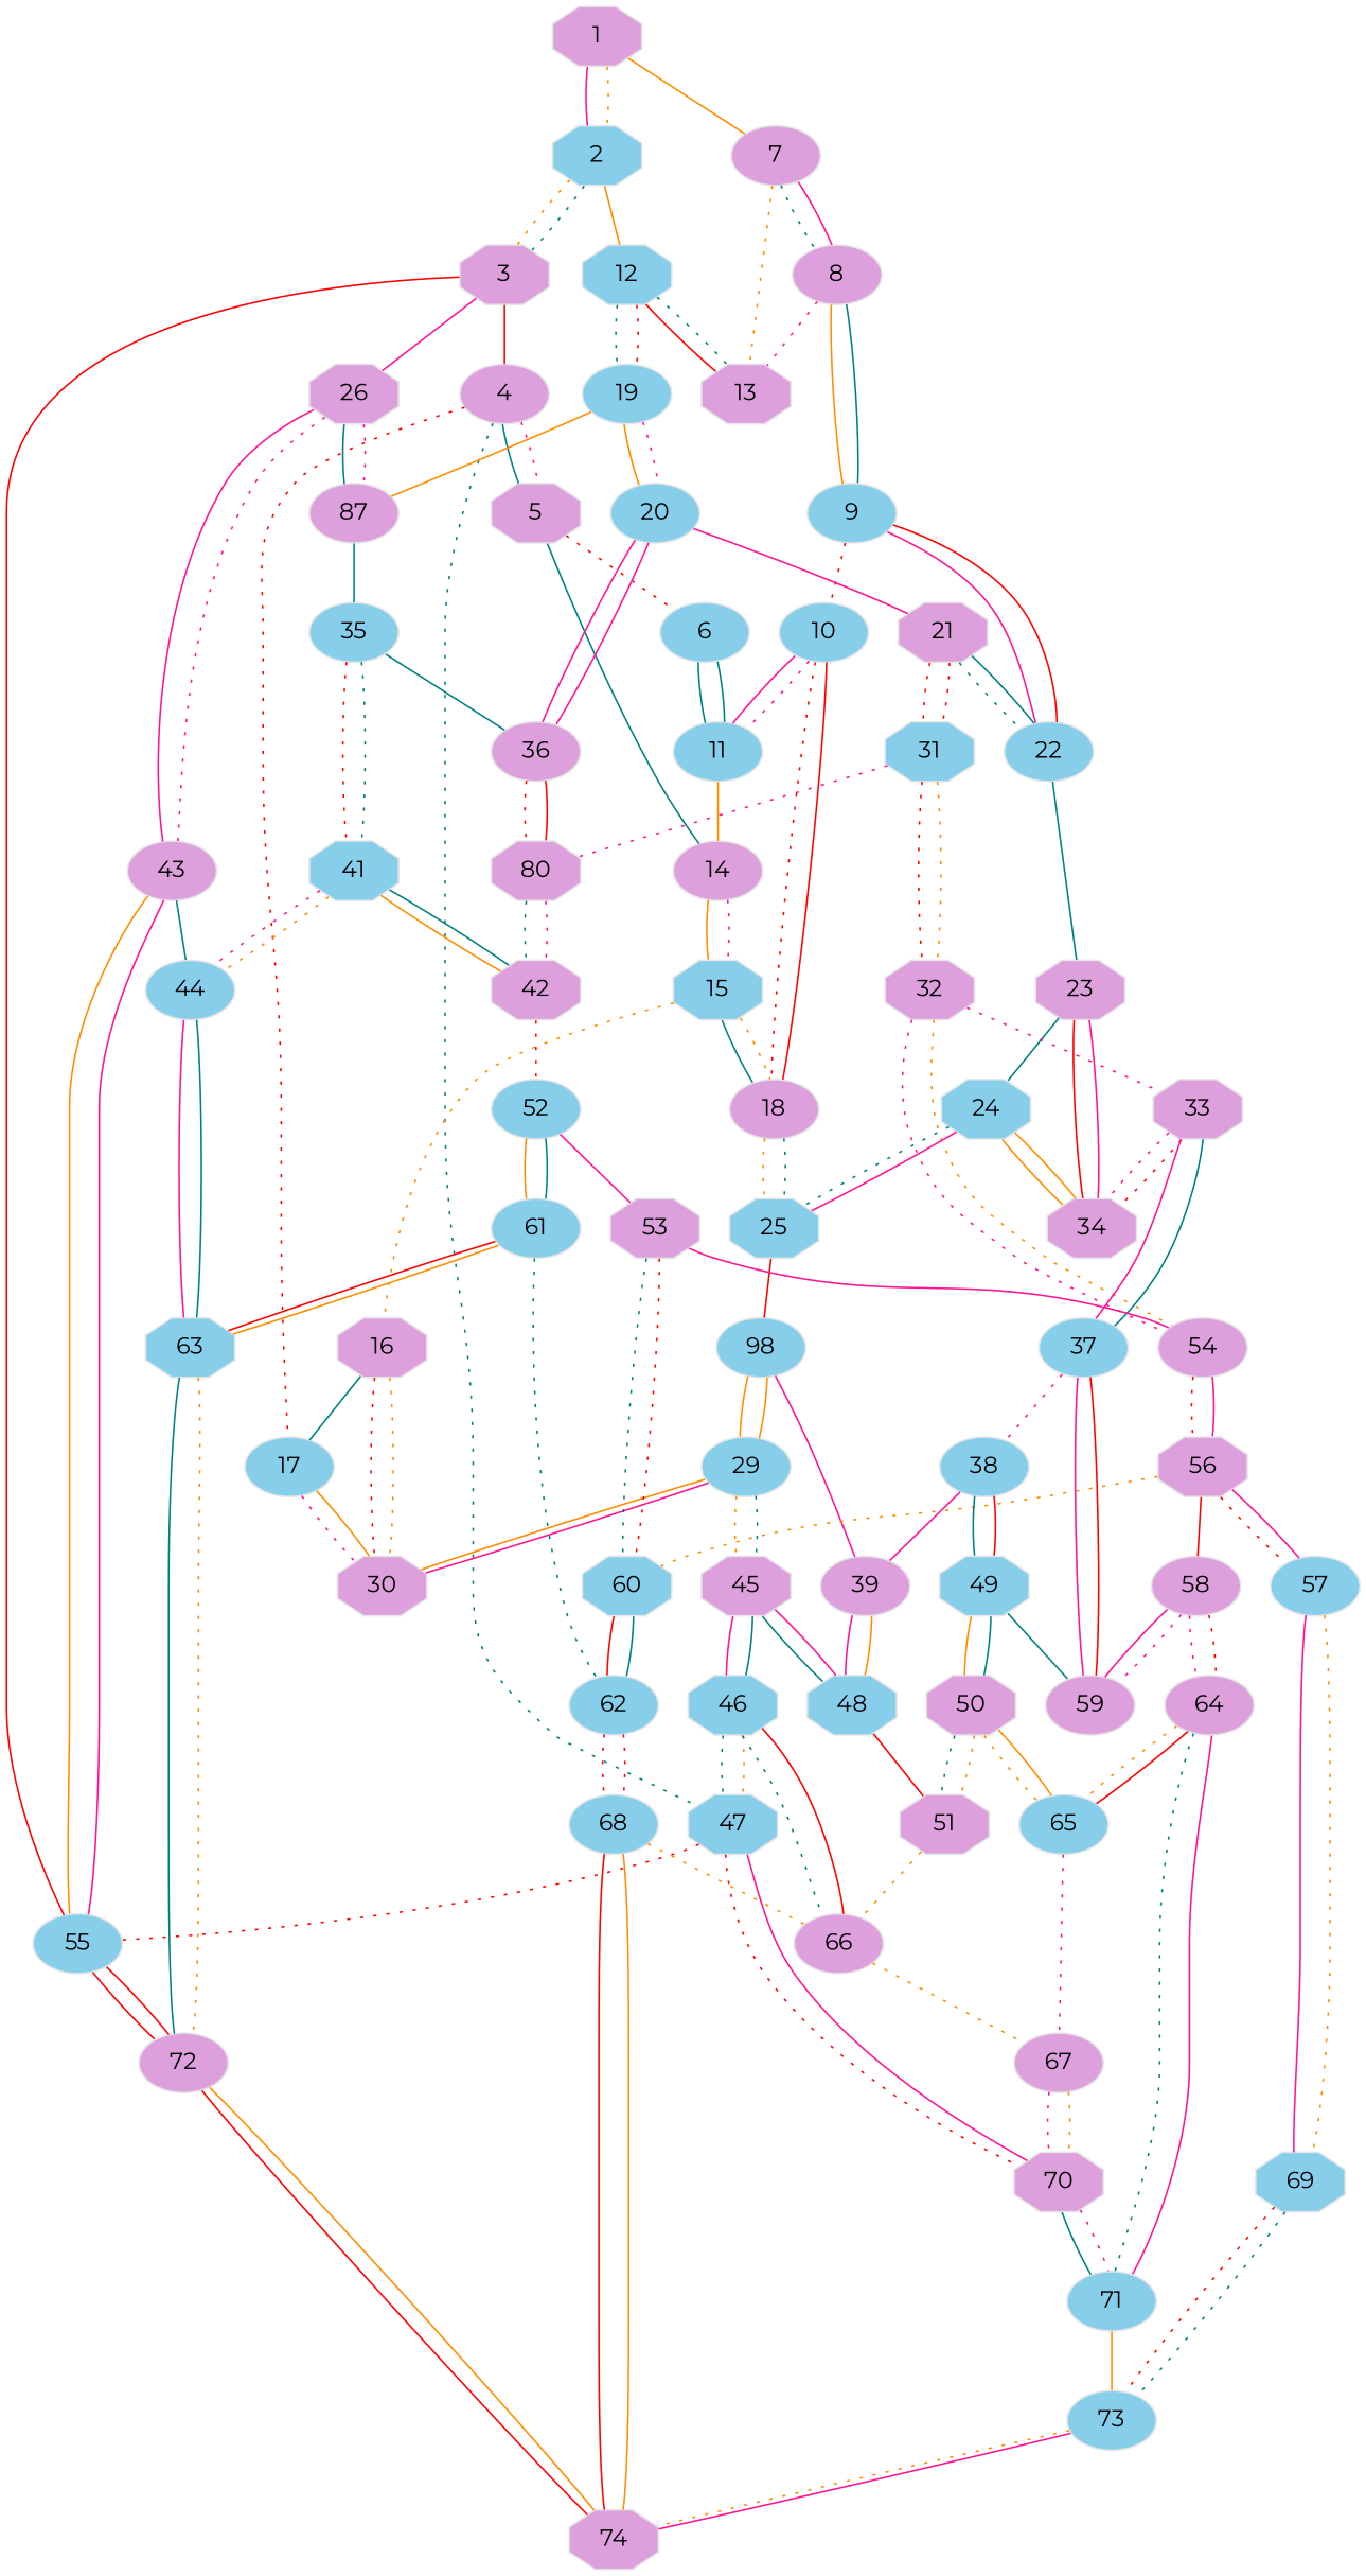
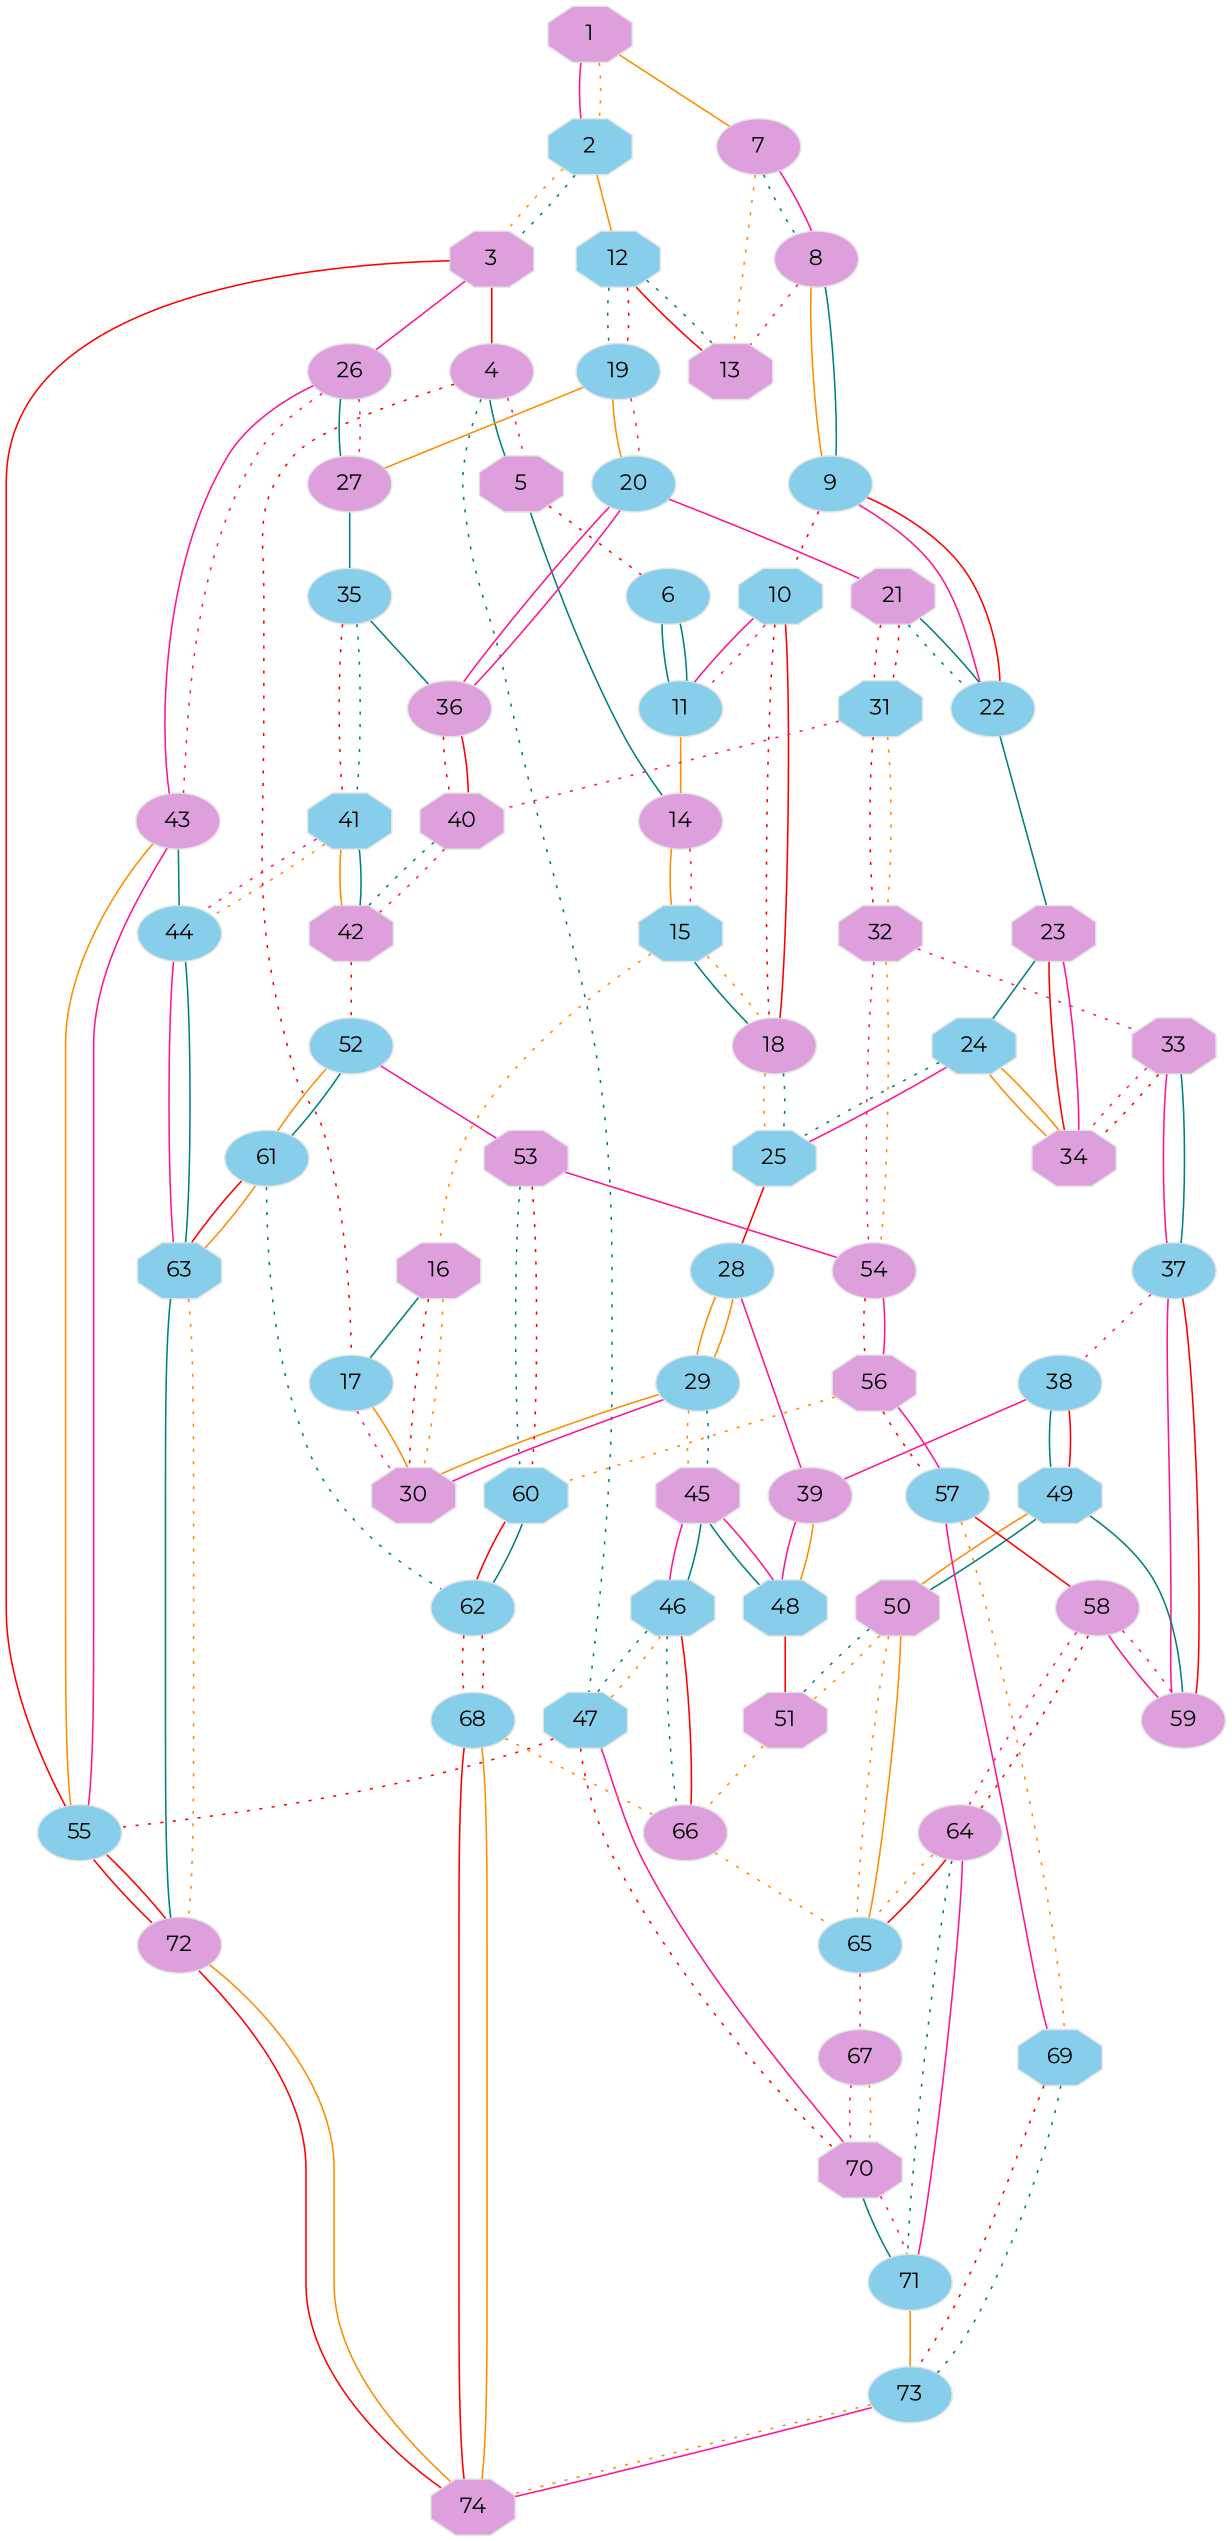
  graph {
    fontname=Montserrat
    node [color=gray90 fillcolor=plum fontname=Montserrat shape=ellipse style=filled]
    edge [color=deeppink fontname=Montserrat style=solid]
    1 [shape=octagon]
    2 [fillcolor=skyblue shape=octagon]
    7
    3 [shape=octagon]
    12 [fillcolor=skyblue shape=octagon]
    8
    13 [shape=octagon]
    4
-   26 [shape=octagon]
+   26
    55 [fillcolor=skyblue]
    19 [fillcolor=skyblue]
    5 [shape=octagon]
    17 [fillcolor=skyblue]
    47 [fillcolor=skyblue shape=octagon]
-   27 [label=87]
+   27
    43
    72
    6 [fillcolor=skyblue]
    14
    30 [shape=octagon]
    70 [shape=octagon]
    11 [fillcolor=skyblue]
    15 [fillcolor=skyblue shape=octagon]
    9 [fillcolor=skyblue]
-   10 [fillcolor=skyblue]
+   10 [fillcolor=skyblue shape=octagon]
    22 [fillcolor=skyblue]
    18
    23 [shape=octagon]
    25 [fillcolor=skyblue shape=octagon]
    20 [fillcolor=skyblue]
    16 [shape=octagon]
-   28 [fillcolor=skyblue label=98]
+   28 [fillcolor=skyblue]
    21 [shape=octagon]
    36
    35 [fillcolor=skyblue]
    31 [fillcolor=skyblue shape=octagon]
-   40 [shape=octagon label=80]
+   40 [shape=octagon]
    32 [shape=octagon]
    24 [fillcolor=skyblue shape=octagon]
    34 [shape=octagon]
    29 [fillcolor=skyblue]
    39
    44 [fillcolor=skyblue]
    41 [fillcolor=skyblue shape=octagon]
    45 [shape=octagon]
    48 [fillcolor=skyblue shape=octagon]
    46 [fillcolor=skyblue shape=octagon]
    33 [shape=octagon]
    54
    42 [shape=octagon]
    37 [fillcolor=skyblue]
    56 [shape=octagon]
    38 [fillcolor=skyblue]
    59
    49 [fillcolor=skyblue shape=octagon]
    50 [shape=octagon]
    51 [shape=octagon]
    52 [fillcolor=skyblue]
    63 [fillcolor=skyblue shape=octagon]
    53 [shape=octagon]
    61 [fillcolor=skyblue]
    66
    67
    71 [fillcolor=skyblue]
    65 [fillcolor=skyblue]
    60 [fillcolor=skyblue shape=octagon]
    62 [fillcolor=skyblue]
    57 [fillcolor=skyblue]
    74 [shape=octagon]
    58
    69 [fillcolor=skyblue shape=octagon]
    64
    73 [fillcolor=skyblue]
    68 [fillcolor=skyblue]
    1 -- 2
    1 -- 2 [color=darkorange style=dotted]
    1 -- 7 [color=darkorange]
    2 -- 3 [color=darkorange style=dotted]
    2 -- 3 [color=teal style=dotted]
    2 -- 12 [color=darkorange]
    7 -- 8 [color=teal style=dotted]
    7 -- 8
    7 -- 13 [color=darkorange style=dotted]
    3 -- 4 [color=red]
    3 -- 26
    3 -- 55 [color=red]
    12 -- 13 [color=red]
    12 -- 13 [color=teal style=dotted]
    12 -- 19 [color=teal style=dotted]
    12 -- 19 [color=red style=dotted]
    8 -- 13 [style=dotted]
    8 -- 9 [color=darkorange]
    8 -- 9 [color=teal]
    4 -- 5 [color=teal]
    4 -- 5 [style=dotted]
    4 -- 17 [color=red style=dotted]
    4 -- 47 [color=teal style=dotted]
    26 -- 27 [color=teal]
    26 -- 27 [style=dotted]
    26 -- 43
    26 -- 43 [style=dotted]
    55 -- 72 [color=red]
    55 -- 72 [color=red]
    19 -- 27 [color=darkorange]
    19 -- 20 [color=darkorange]
    19 -- 20 [style=dotted]
    5 -- 6 [color=red style=dotted]
    5 -- 14 [color=teal]
    17 -- 30 [style=dotted]
    17 -- 30 [color=darkorange]
    47 -- 55 [color=red style=dotted]
    47 -- 70 [color=red style=dotted]
    47 -- 70
    27 -- 35 [color=teal]
    43 -- 55 [color=darkorange]
    43 -- 55
    43 -- 44 [color=teal]
    72 -- 74 [color=red]
    72 -- 74 [color=darkorange]
    6 -- 11 [color=teal]
    6 -- 11 [color=teal]
    14 -- 15 [color=darkorange]
    14 -- 15 [style=dotted]
    70 -- 71 [color=teal]
    70 -- 71 [style=dotted]
    11 -- 14 [color=darkorange]
    15 -- 18 [color=teal]
    15 -- 18 [color=darkorange style=dotted]
    15 -- 16 [color=darkorange style=dotted]
    9 -- 10 [color=red style=dotted]
    9 -- 22
    9 -- 22 [color=red]
    10 -- 11
    10 -- 11 [style=dotted]
    10 -- 18 [color=red style=dotted]
    10 -- 18 [color=red]
    22 -- 23 [color=teal]
    18 -- 25 [color=darkorange style=dotted]
    18 -- 25 [color=teal style=dotted]
    23 -- 24 [color=teal]
    23 -- 34 [color=red]
    23 -- 34
    25 -- 28 [color=red]
    20 -- 21
    20 -- 36
    20 -- 36
    16 -- 17 [color=teal]
    16 -- 30 [color=red style=dotted]
    16 -- 30 [color=darkorange style=dotted]
    28 -- 29 [color=darkorange]
    28 -- 29 [color=darkorange]
    28 -- 39
    21 -- 22 [color=teal style=dotted]
    21 -- 22 [color=teal]
    21 -- 31 [color=red style=dotted]
    21 -- 31 [color=red style=dotted]
    36 -- 40 [color=red style=dotted]
    36 -- 40 [color=red]
    35 -- 36 [color=teal]
    35 -- 41 [color=red style=dotted]
    35 -- 41 [color=teal style=dotted]
    31 -- 40 [style=dotted]
    31 -- 32 [color=red style=dotted]
    31 -- 32 [color=darkorange style=dotted]
    40 -- 42 [color=teal style=dotted]
    40 -- 42 [style=dotted]
    32 -- 33 [style=dotted]
    32 -- 54 [style=dotted]
    32 -- 54 [color=darkorange style=dotted]
    24 -- 25 [color=teal style=dotted]
    24 -- 25
    24 -- 34 [color=darkorange]
    24 -- 34 [color=darkorange]
    29 -- 30 [color=darkorange]
    29 -- 30
    29 -- 45 [color=darkorange style=dotted]
    29 -- 45 [color=teal style=dotted]
    39 -- 48
    39 -- 48 [color=darkorange]
    44 -- 63
    44 -- 63 [color=teal]
    41 -- 44 [style=dotted]
    41 -- 44 [color=darkorange style=dotted]
    41 -- 42 [color=darkorange]
    41 -- 42 [color=teal]
    45 -- 48 [color=teal]
    45 -- 48
    45 -- 46
    45 -- 46 [color=teal]
    48 -- 51 [color=red]
    46 -- 47 [color=teal style=dotted]
    46 -- 47 [color=darkorange style=dotted]
    46 -- 66 [color=teal style=dotted]
    46 -- 66 [color=red]
    33 -- 34 [style=dotted]
    33 -- 34 [color=red style=dotted]
    33 -- 37
    33 -- 37 [color=teal]
    54 -- 56 [color=red style=dotted]
    54 -- 56
    42 -- 52 [color=red style=dotted]
    37 -- 38 [style=dotted]
    37 -- 59
    37 -- 59 [color=red]
    56 -- 60 [color=darkorange style=dotted]
    56 -- 57 [color=red style=dotted]
    56 -- 57
    38 -- 39
    38 -- 49 [color=teal]
    38 -- 49 [color=red]
    49 -- 59 [color=teal]
    49 -- 50 [color=darkorange]
    49 -- 50 [color=teal]
    50 -- 51 [color=teal style=dotted]
    50 -- 51 [color=darkorange style=dotted]
    50 -- 65 [color=darkorange style=dotted]
    50 -- 65 [color=darkorange]
    51 -- 66 [color=darkorange style=dotted]
    52 -- 53
    52 -- 61 [color=darkorange]
    52 -- 61 [color=teal]
    63 -- 72 [color=teal]
    63 -- 72 [color=darkorange style=dotted]
    53 -- 54
    53 -- 60 [color=teal style=dotted]
    53 -- 60 [color=red style=dotted]
    61 -- 63 [color=red]
    61 -- 63 [color=darkorange]
    61 -- 62 [color=teal style=dotted]
-   66 -- 67 [color=darkorange style=dotted]
+   66 -- 65 [color=darkorange style=dotted]
    67 -- 70 [style=dotted]
    67 -- 70 [color=darkorange style=dotted]
    71 -- 73 [color=darkorange]
    65 -- 67 [style=dotted]
    60 -- 62 [color=red]
    60 -- 62 [color=teal]
    62 -- 68 [color=red style=dotted]
    62 -- 68 [color=red style=dotted]
-   56 -- 58 [color=red]
+   57 -- 58 [color=red]
    57 -- 69
    57 -- 69 [color=darkorange style=dotted]
    58 -- 59
    58 -- 59 [style=dotted]
    58 -- 64 [style=dotted]
    58 -- 64 [color=red style=dotted]
    69 -- 73 [color=red style=dotted]
    69 -- 73 [color=teal style=dotted]
    64 -- 71 [color=teal style=dotted]
    64 -- 71
    64 -- 65 [color=darkorange style=dotted]
    64 -- 65 [color=red]
    73 -- 74 [color=darkorange style=dotted]
    73 -- 74
    68 -- 66 [color=darkorange style=dotted]
    68 -- 74 [color=red]
    68 -- 74 [color=darkorange]
  }
